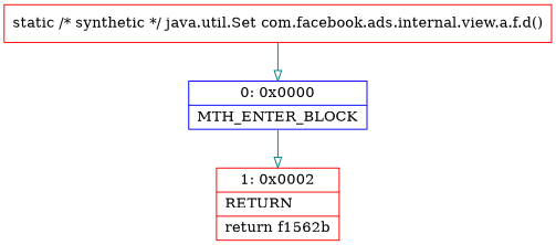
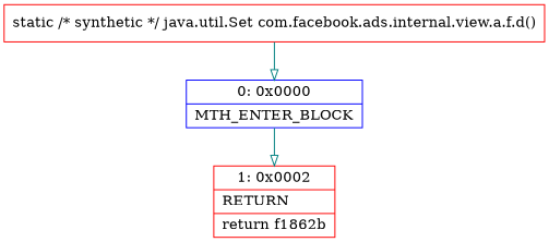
  digraph {
    node [shape=record color=red]
    edge [color=teal arrowhead=onormal]
    n1 [label="{0\:\ 0x0000|MTH_ENTER_BLOCK\l}" color=blue]
-   n2 [label="{1\:\ 0x0002|RETURN\l|return f1562b\l}"]
+   n2 [label="{1\:\ 0x0002|RETURN\l|return f1862b\l}"]
    n3 [label="{static \/* synthetic *\/ java.util.Set com.facebook.ads.internal.view.a.f.d() }"]
    n1 -> n2
    n3 -> n1
  }
